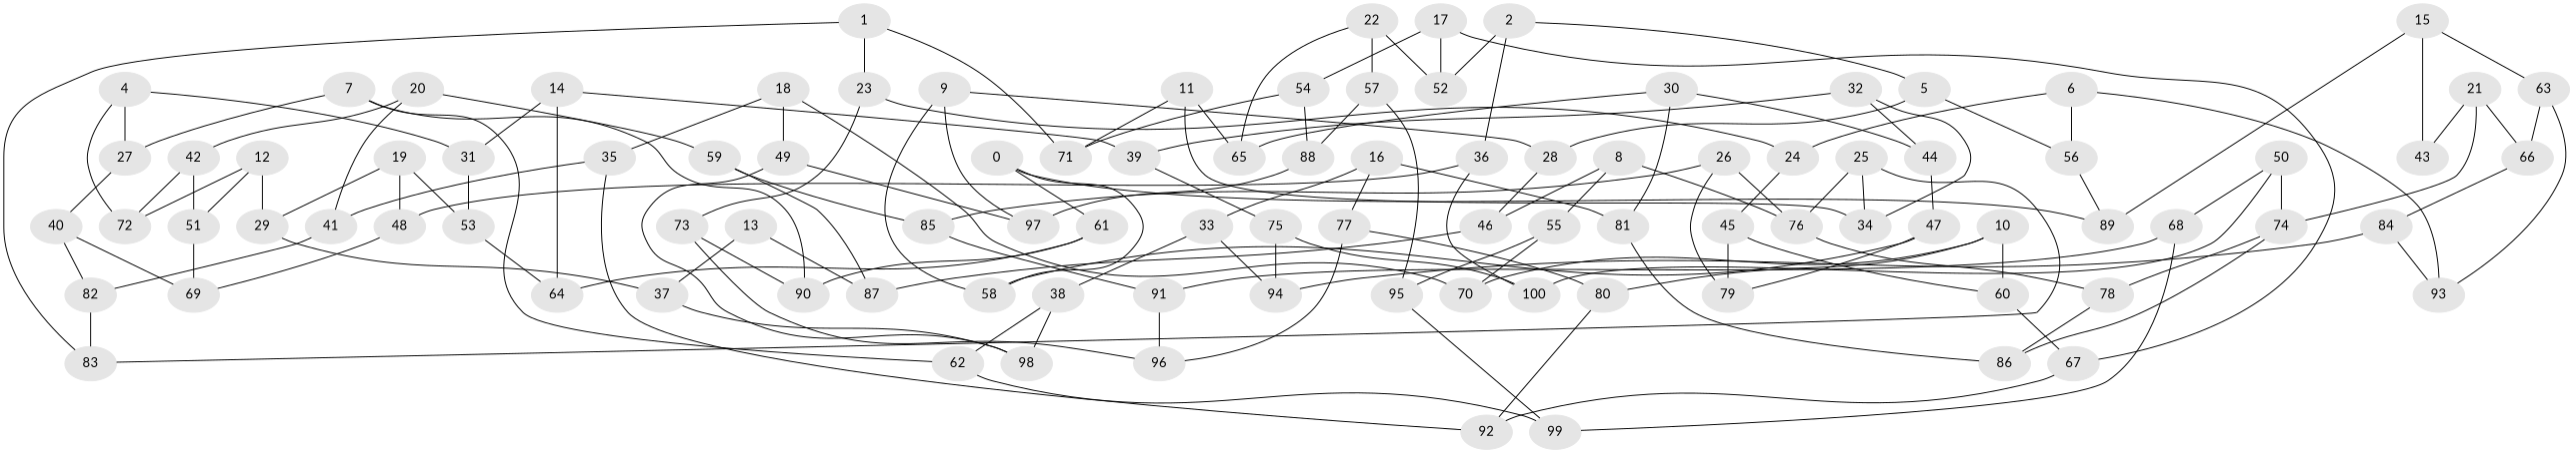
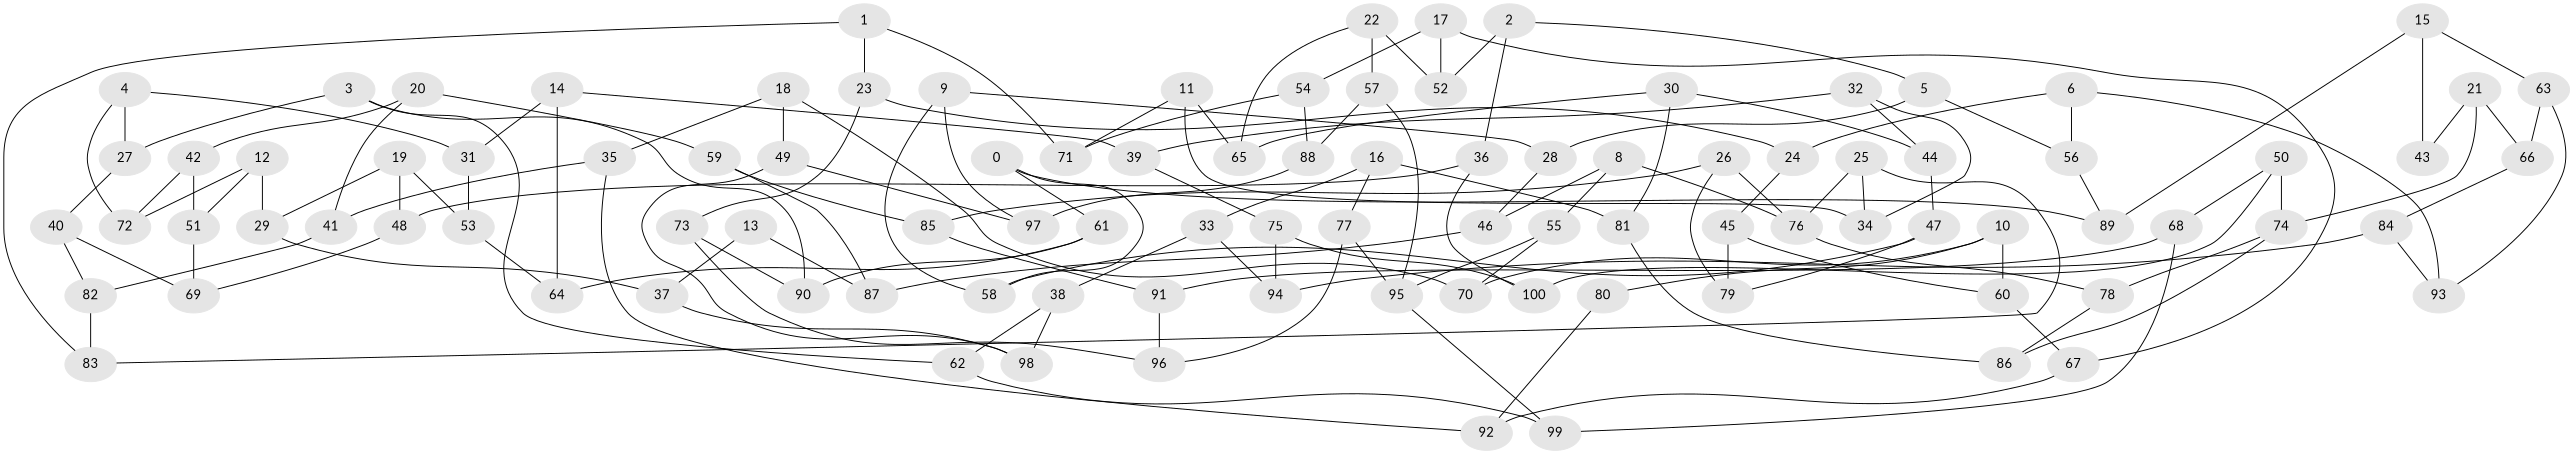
  graph {
    fontname=Lato
    node [color=gray90 fontname=Lato style=filled]
    edge [fontname=Lato]
    1
    23
    71
    83
    24
    73
    2
    5
    36
    52
    28
    56
    48
    100
    n15 [label=0]
    58
    61
    89
    90
    64
    4
    27
    31
    72
    40
    53
    46
    6
    93
    45
-   7
+   7 [label=3]
    62
    99
    8
    55
    76
    87
    70
    95
    9
    97
    10
    60
    80
    67
    92
    11
    34
    65
    12
    29
    51
    37
    69
    13
    98
    14
    39
    75
    15
    43
    63
    66
    16
    33
    77
    81
    38
    94
    96
    86
    17
    54
    88
    18
    35
    49
    41
    19
    20
    42
    59
    82
    85
    21
    74
    84
    78
    22
    57
    79
    25
    26
    91
    30
    44
    47
    32
    50
    68
    1 -- 23
    1 -- 71
    1 -- 83
    23 -- 24
    23 -- 73
    24 -- 45
    73 -- 90
    73 -- 96
    2 -- 5
    2 -- 36
    2 -- 52
    5 -- 28
    5 -- 56
    36 -- 48
    36 -- 100
    28 -- 46
    56 -- 89
    48 -- 69
    n15 -- 58
    n15 -- 61
    n15 -- 89
    61 -- 90
    61 -- 64
    4 -- 27
    4 -- 31
    4 -- 72
    27 -- 40
    31 -- 53
    40 -- 69
    40 -- 82
    53 -- 64
    46 -- 87
    6 -- 24
    6 -- 56
    6 -- 93
    45 -- 60
    45 -- 79
    7 -- 90
    7 -- 27
    7 -- 62
    62 -- 99
    8 -- 46
    8 -- 55
    8 -- 76
    55 -- 70
    55 -- 95
    76 -- 78
    95 -- 99
    9 -- 28
    9 -- 58
    9 -- 97
    10 -- 70
    10 -- 60
    10 -- 80
    60 -- 67
    80 -- 92
    67 -- 92
    11 -- 71
    11 -- 34
    11 -- 65
    12 -- 72
    12 -- 29
    12 -- 51
    29 -- 37
    51 -- 69
    37 -- 98
    13 -- 87
    13 -- 37
    14 -- 64
    14 -- 31
    14 -- 39
    39 -- 75
    75 -- 100
    75 -- 94
    15 -- 89
    15 -- 43
    15 -- 63
    63 -- 93
    63 -- 66
    66 -- 84
    16 -- 33
    16 -- 77
    16 -- 81
    33 -- 38
    33 -- 94
-   77 -- 80
+   77 -- 95
    77 -- 96
    81 -- 86
    38 -- 62
    38 -- 98
    17 -- 52
    17 -- 67
    17 -- 54
    54 -- 71
    54 -- 88
    88 -- 97
    18 -- 70
    18 -- 35
    18 -- 49
    35 -- 92
    35 -- 41
    49 -- 97
    49 -- 98
    41 -- 82
    19 -- 48
    19 -- 53
    19 -- 29
    20 -- 41
    20 -- 42
    20 -- 59
    42 -- 72
    42 -- 51
    59 -- 87
    59 -- 85
    82 -- 83
    85 -- 91
    21 -- 43
    21 -- 66
    21 -- 74
    74 -- 86
    74 -- 78
    84 -- 93
    84 -- 94
    78 -- 86
    22 -- 52
    22 -- 65
    22 -- 57
    57 -- 95
    57 -- 88
    25 -- 83
    25 -- 76
    25 -- 34
    26 -- 76
    26 -- 85
    26 -- 79
    91 -- 96
    30 -- 65
    30 -- 81
    30 -- 44
    44 -- 47
    47 -- 58
    47 -- 79
    32 -- 34
    32 -- 39
    32 -- 44
    50 -- 100
    50 -- 74
    50 -- 68
    68 -- 99
    68 -- 91
  }
